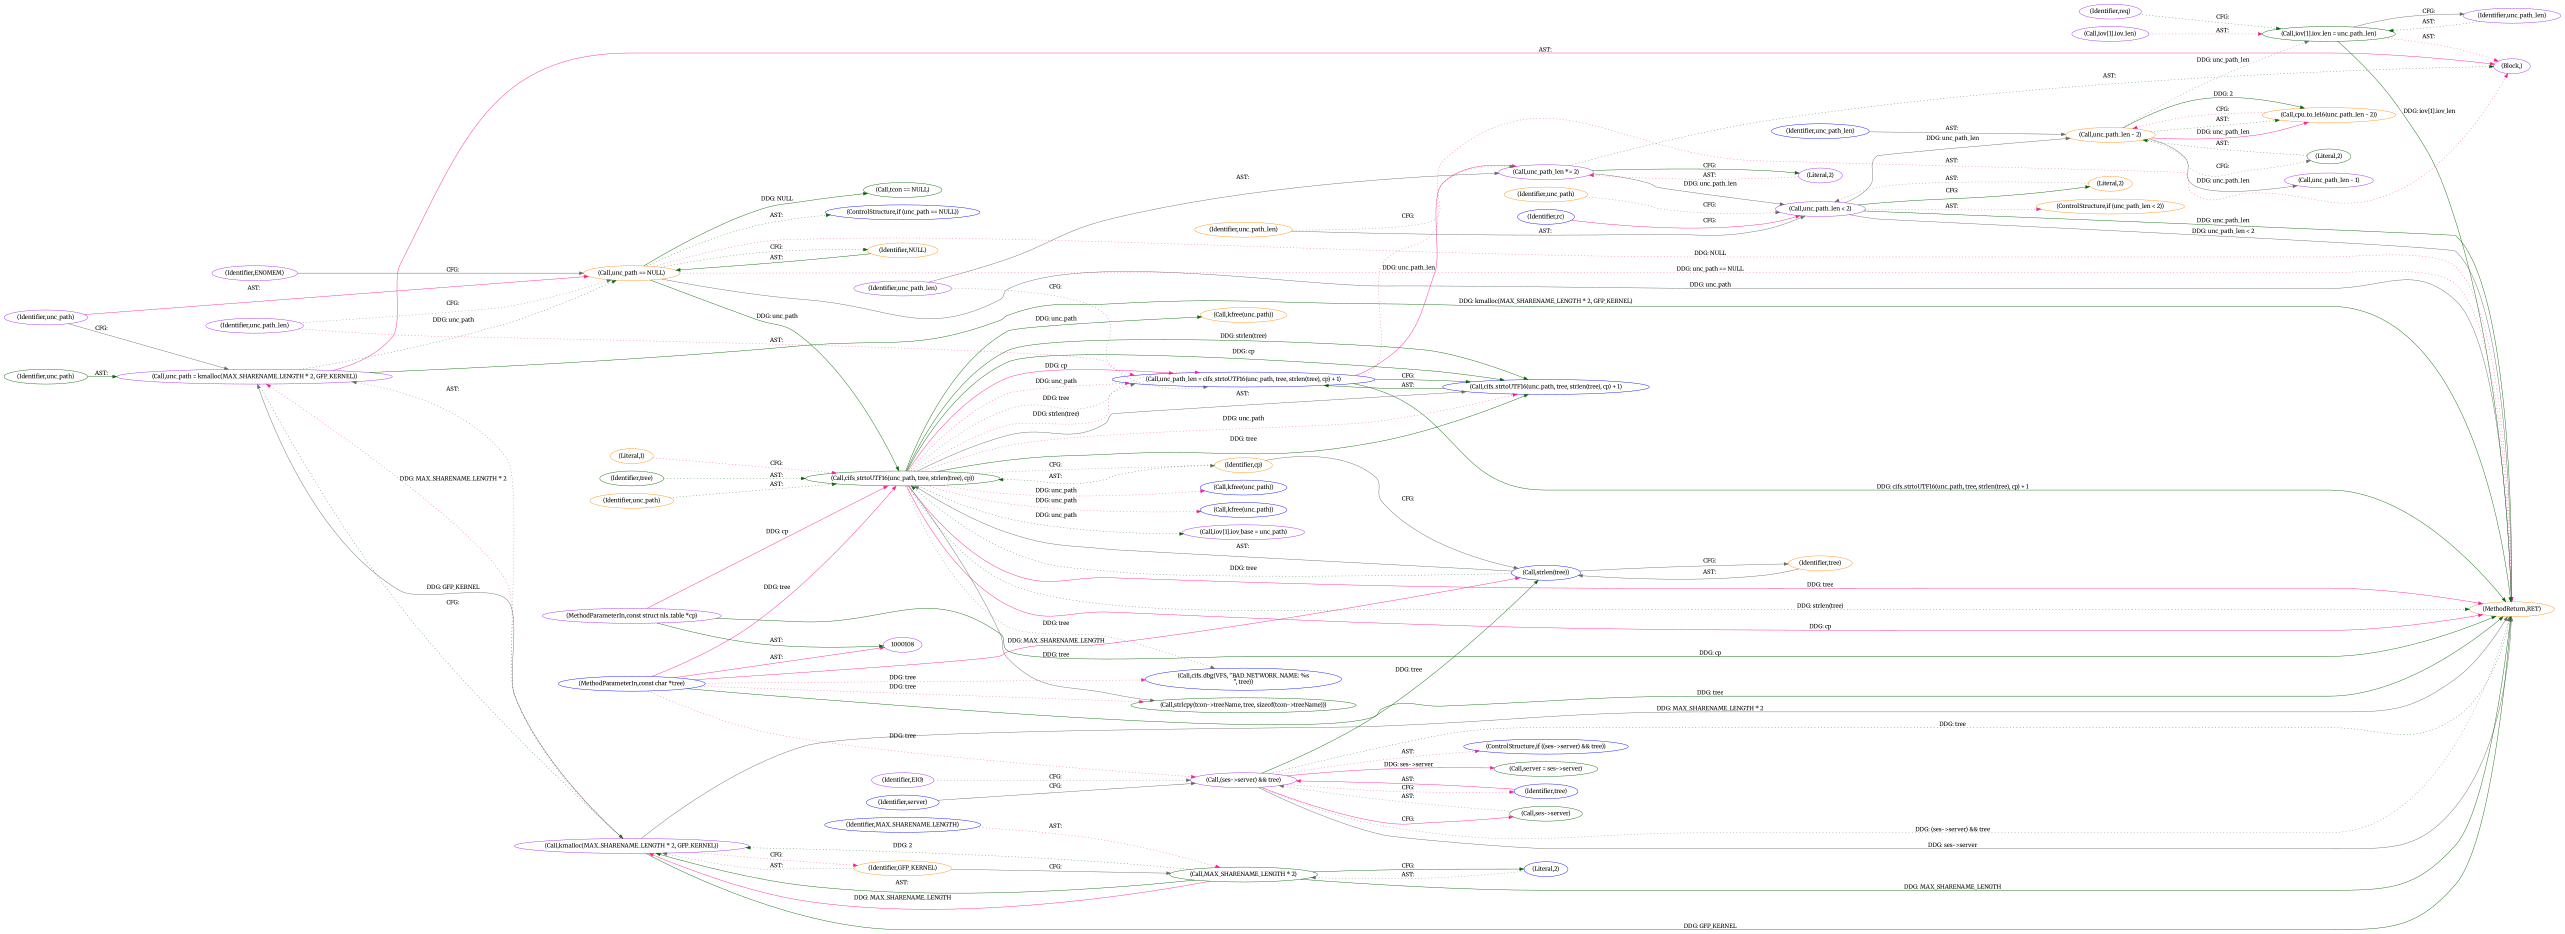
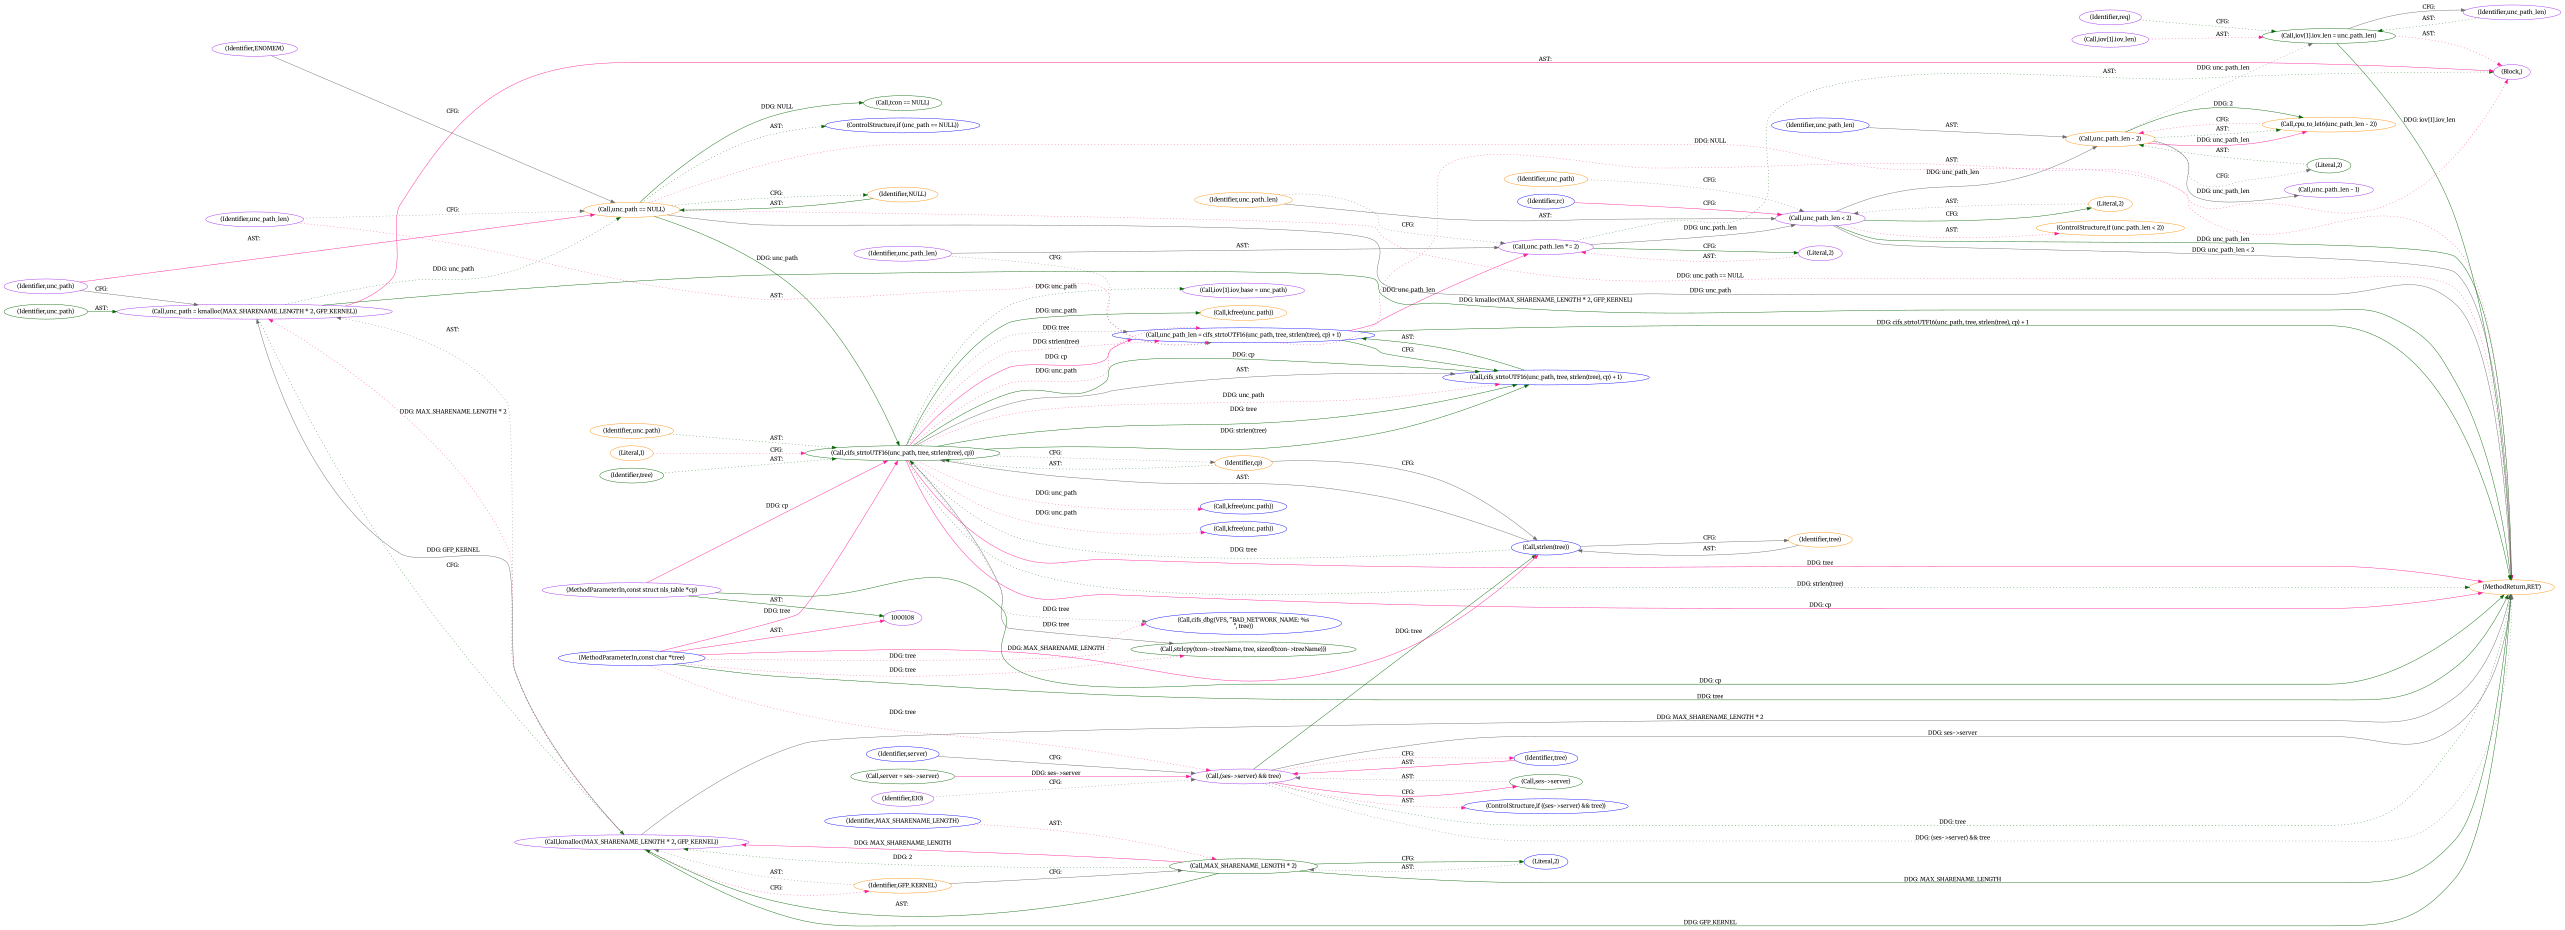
  digraph {
    fontname=Merriweather
    rankdir=LR
    node [color=purple fontname=Merriweather]
    edge [color=darkgreen fontname=Merriweather style=solid]
    n1 [color=darkgreen label="(Call,iov[1].iov_len = unc_path_len)"]
    n2 [color=darkorange label="(MethodReturn,RET)"]
    n3 [label="(Block,)"]
    n4 [label="(Identifier,unc_path_len)"]
    n5 [color=darkorange label="(Call,unc_path_len - 2)"]
    n6 [color=darkgreen label="(Literal,2)"]
    n7 [color=darkorange label="(Call,cpu_to_le16(unc_path_len - 2))"]
    n8 [label="(Call,unc_path_len - 1)"]
    n9 [label="(Call,unc_path_len < 2)"]
    n10 [color=darkorange label="(ControlStructure,if (unc_path_len < 2))"]
    n11 [color=darkorange label="(Literal,2)"]
    n12 [label="(Call,unc_path_len *= 2)"]
    n13 [label="(Literal,2)"]
    n14 [color=blue label="(Call,unc_path_len = cifs_strtoUTF16(unc_path, tree, strlen(tree), cp) + 1)"]
    n15 [color=blue label="(Call,cifs_strtoUTF16(unc_path, tree, strlen(tree), cp) + 1)"]
    n16 [color=darkgreen label="(Call,cifs_strtoUTF16(unc_path, tree, strlen(tree), cp))"]
    n17 [color=darkorange label="(Identifier,cp)"]
    n18 [color=blue label="(Call,cifs_dbg(VFS, \"BAD_NETWORK_NAME: %s\n\", tree))"]
    n19 [color=blue label="(Call,kfree(unc_path))"]
    n20 [color=darkgreen label="(Call,strlcpy(tcon->treeName, tree, sizeof(tcon->treeName)))"]
    n21 [color=blue label="(Call,kfree(unc_path))"]
    n22 [label="(Call,iov[1].iov_base = unc_path)"]
    n23 [color=darkorange label="(Call,kfree(unc_path))"]
    n24 [color=blue label="(Call,strlen(tree))"]
    n25 [color=darkorange label="(Call,unc_path == NULL)"]
    n26 [color=darkgreen label="(Call,tcon == NULL)"]
    n27 [color=blue label="(ControlStructure,if (unc_path == NULL))"]
    n28 [color=darkorange label="(Identifier,NULL)"]
    n29 [label="(Call,unc_path = kmalloc(MAX_SHARENAME_LENGTH * 2, GFP_KERNEL))"]
    n30 [label="(Call,kmalloc(MAX_SHARENAME_LENGTH * 2, GFP_KERNEL))"]
    n31 [color=darkorange label="(Identifier,GFP_KERNEL)"]
    n32 [color=darkgreen label="(Call,MAX_SHARENAME_LENGTH * 2)"]
    n33 [color=blue label="(Literal,2)"]
    n34 [color=darkorange label="(Identifier,tree)"]
    n35 [label="(Call,(ses->server) && tree)"]
    n36 [color=darkgreen label="(Call,ses->server)"]
    n37 [color=blue label="(ControlStructure,if ((ses->server) && tree))"]
    n38 [color=darkgreen label="(Call,server = ses->server)"]
    n39 [color=blue label="(Identifier,tree)"]
    n40 [color=blue label="(MethodParameterIn,const char *tree)"]
    1000108
    n42 [label="(MethodParameterIn,const struct nls_table *cp)"]
    n43 [color=darkgreen label="(Identifier,tree)"]
    n44 [color=darkorange label="(Identifier,unc_path)"]
    n45 [label="(Identifier,EIO)"]
    n46 [label="(Identifier,ENOMEM)"]
    n47 [label="(Identifier,req)"]
    n48 [color=blue label="(Identifier,unc_path_len)"]
    n49 [color=darkorange label="(Literal,1)"]
    n50 [color=blue label="(Identifier,MAX_SHARENAME_LENGTH)"]
    n51 [color=darkgreen label="(Identifier,unc_path)"]
    n52 [label="(Identifier,unc_path_len)"]
    n53 [color=blue label="(Identifier,rc)"]
    n54 [color=blue label="(Identifier,server)"]
    n55 [label="(Identifier,unc_path)"]
    n56 [color=darkorange label="(Identifier,unc_path_len)"]
    n57 [color=darkorange label="(Identifier,unc_path)"]
    n58 [label="(Call,iov[1].iov_len)"]
    n59 [label="(Identifier,unc_path_len)"]
    n1 -> n2 [label="DDG: iov[1].iov_len"]
    n1 -> n3 [color=deeppink label="AST: " style=dotted]
    n1 -> n4 [color=gray40 label="CFG: "]
    n4 -> n1 [label="AST: " style=dotted]
    n5 -> n1 [color=gray40 label="DDG: unc_path_len" style=dotted]
    n5 -> n6 [color=gray40 label="CFG: " style=dotted]
    n5 -> n7 [label="AST: " style=dotted]
    n5 -> n7 [color=deeppink label="DDG: unc_path_len"]
    n5 -> n7 [label="DDG: 2"]
    n5 -> n8 [color=gray40 label="DDG: unc_path_len"]
    n6 -> n5 [label="AST: " style=dotted]
    n7 -> n5 [color=deeppink label="CFG: " style=dotted]
    n9 -> n2 [label="DDG: unc_path_len"]
    n9 -> n2 [color=gray40 label="DDG: unc_path_len < 2"]
    n9 -> n5 [color=gray40 label="DDG: unc_path_len"]
    n9 -> n10 [color=deeppink label="AST: " style=dotted]
    n9 -> n11 [label="CFG: "]
    n11 -> n9 [color=gray40 label="AST: " style=dotted]
    n12 -> n3 [label="AST: " style=dotted]
    n12 -> n9 [color=gray40 label="DDG: unc_path_len"]
    n12 -> n13 [label="CFG: "]
    n13 -> n12 [color=deeppink label="AST: " style=dotted]
    n14 -> n2 [label="DDG: cifs_strtoUTF16(unc_path, tree, strlen(tree), cp) + 1"]
    n14 -> n3 [color=deeppink label="AST: " style=dotted]
    n14 -> n12 [color=deeppink label="DDG: unc_path_len"]
    n14 -> n15 [label="CFG: "]
    n15 -> n14 [label="AST: "]
    n16 -> n2 [color=deeppink label="DDG: tree"]
    n16 -> n2 [label="DDG: strlen(tree)" style=dotted]
    n16 -> n2 [color=deeppink label="DDG: cp"]
    n16 -> n14 [color=deeppink label="DDG: unc_path" style=dotted]
    n16 -> n14 [color=gray40 label="DDG: tree" style=dotted]
    n16 -> n14 [color=deeppink label="DDG: strlen(tree)" style=dotted]
    n16 -> n14 [color=deeppink label="DDG: cp"]
    n16 -> n15 [color=gray40 label="AST: "]
    n16 -> n15 [color=deeppink label="DDG: unc_path" style=dotted]
    n16 -> n15 [label="DDG: tree"]
    n16 -> n15 [label="DDG: strlen(tree)"]
    n16 -> n15 [label="DDG: cp"]
    n16 -> n17 [color=gray40 label="CFG: " style=dotted]
    n16 -> n18 [color=gray40 label="DDG: tree" style=dotted]
    n16 -> n19 [color=deeppink label="DDG: unc_path" style=dotted]
    n16 -> n20 [color=gray40 label="DDG: tree"]
    n16 -> n21 [color=deeppink label="DDG: unc_path" style=dotted]
    n16 -> n22 [label="DDG: unc_path" style=dotted]
    n16 -> n23 [label="DDG: unc_path"]
    n17 -> n16 [label="AST: " style=dotted]
    n17 -> n24 [color=gray40 label="CFG: "]
    n24 -> n16 [color=gray40 label="AST: "]
    n24 -> n16 [label="DDG: tree" style=dotted]
    n24 -> n34 [color=gray40 label="CFG: "]
    n25 -> n2 [color=gray40 label="DDG: unc_path"]
    n25 -> n2 [color=deeppink label="DDG: NULL" style=dotted]
    n25 -> n2 [color=deeppink label="DDG: unc_path == NULL" style=dotted]
    n25 -> n16 [label="DDG: unc_path"]
    n25 -> n26 [label="DDG: NULL"]
    n25 -> n27 [label="AST: " style=dotted]
    n25 -> n28 [label="CFG: " style=dotted]
    n28 -> n25 [label="AST: "]
    n29 -> n2 [label="DDG: kmalloc(MAX_SHARENAME_LENGTH * 2, GFP_KERNEL)"]
    n29 -> n3 [color=deeppink label="AST: "]
    n29 -> n25 [label="DDG: unc_path" style=dotted]
    n29 -> n30 [label="CFG: " style=dotted]
    n30 -> n2 [color=gray40 label="DDG: MAX_SHARENAME_LENGTH * 2"]
    n30 -> n2 [label="DDG: GFP_KERNEL"]
    n30 -> n29 [color=gray40 label="AST: " style=dotted]
    n30 -> n29 [color=deeppink label="DDG: MAX_SHARENAME_LENGTH * 2" style=dotted]
    n30 -> n29 [color=gray40 label="DDG: GFP_KERNEL"]
    n30 -> n31 [color=deeppink label="CFG: " style=dotted]
    n31 -> n30 [color=gray40 label="AST: " style=dotted]
    n31 -> n32 [color=gray40 label="CFG: "]
    n32 -> n2 [label="DDG: MAX_SHARENAME_LENGTH"]
    n32 -> n30 [label="AST: "]
    n32 -> n30 [color=deeppink label="DDG: MAX_SHARENAME_LENGTH"]
    n32 -> n30 [label="DDG: 2" style=dotted]
    n32 -> n33 [label="CFG: "]
    n33 -> n32 [color=gray40 label="AST: " style=dotted]
    n34 -> n24 [color=gray40 label="AST: "]
    n35 -> n2 [label="DDG: tree" style=dotted]
    n35 -> n2 [color=gray40 label="DDG: (ses->server) && tree" style=dotted]
    n35 -> n2 [color=gray40 label="DDG: ses->server"]
    n35 -> n24 [label="DDG: tree"]
    n35 -> n36 [color=deeppink label="CFG: "]
    n35 -> n37 [color=deeppink label="AST: " style=dotted]
-   n35 -> n38 [color=deeppink label="DDG: ses->server"]
+   n38 -> n35 [color=deeppink label="DDG: ses->server"]
    n35 -> n39 [color=deeppink label="CFG: " style=dotted]
    n36 -> n35 [color=gray40 label="AST: " style=dotted]
    n39 -> n35 [color=deeppink label="AST: "]
    n40 -> n2 [label="DDG: tree"]
    n40 -> n16 [color=deeppink label="DDG: tree"]
    n40 -> n18 [color=deeppink label="DDG: tree" style=dotted]
    n40 -> n20 [color=deeppink label="DDG: tree" style=dotted]
    n40 -> n24 [color=deeppink label="DDG: MAX_SHARENAME_LENGTH"]
    n40 -> n35 [color=deeppink label="DDG: tree" style=dotted]
    n40 -> 1000108 [color=deeppink label="AST: "]
    n42 -> n2 [label="DDG: cp"]
    n42 -> n16 [color=deeppink label="DDG: cp"]
    n42 -> 1000108 [label="AST: "]
    n43 -> n16 [label="AST: " style=dotted]
    n44 -> n16 [label="AST: " style=dotted]
    n45 -> n35 [color=gray40 label="CFG: " style=dotted]
    n46 -> n25 [color=gray40 label="CFG: "]
    n47 -> n1 [label="CFG: " style=dotted]
    n48 -> n5 [color=gray40 label="AST: "]
    n49 -> n16 [color=deeppink label="CFG: " style=dotted]
    n50 -> n32 [color=deeppink label="AST: " style=dotted]
    n51 -> n29 [label="AST: "]
    n52 -> n14 [color=deeppink label="AST: " style=dotted]
    n52 -> n25 [color=gray40 label="CFG: " style=dotted]
    n53 -> n9 [color=deeppink label="CFG: "]
    n54 -> n35 [color=gray40 label="CFG: "]
    n55 -> n25 [color=deeppink label="AST: "]
    n55 -> n29 [color=gray40 label="CFG: "]
    n56 -> n9 [color=gray40 label="AST: "]
    n56 -> n12 [color=gray40 label="CFG: " style=dotted]
    n57 -> n9 [color=gray40 label="CFG: " style=dotted]
    n58 -> n1 [color=deeppink label="AST: " style=dotted]
    n59 -> n12 [color=gray40 label="AST: "]
    n59 -> n14 [color=gray40 label="CFG: " style=dotted]
  }
